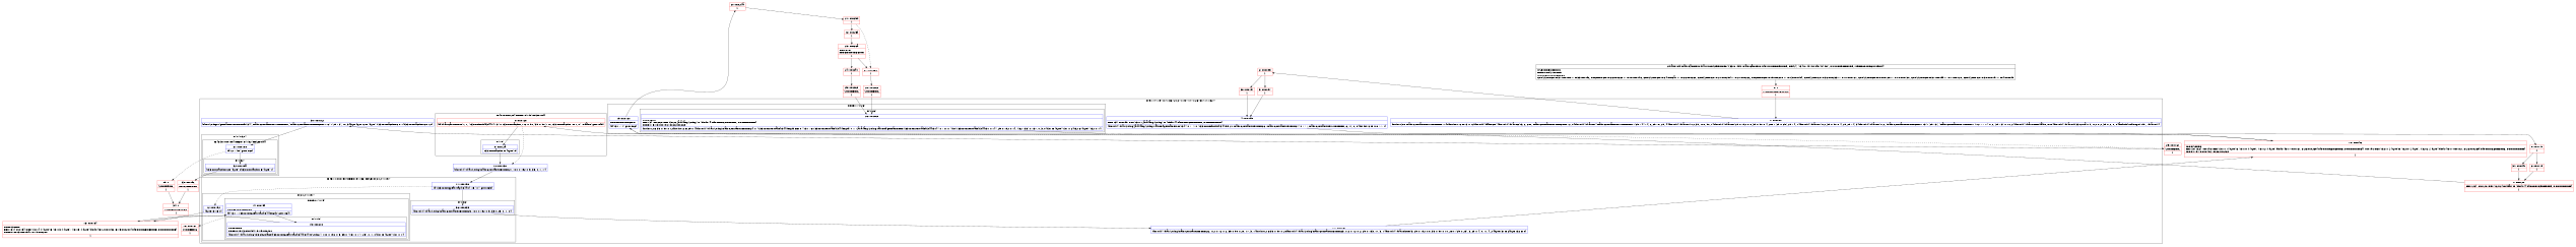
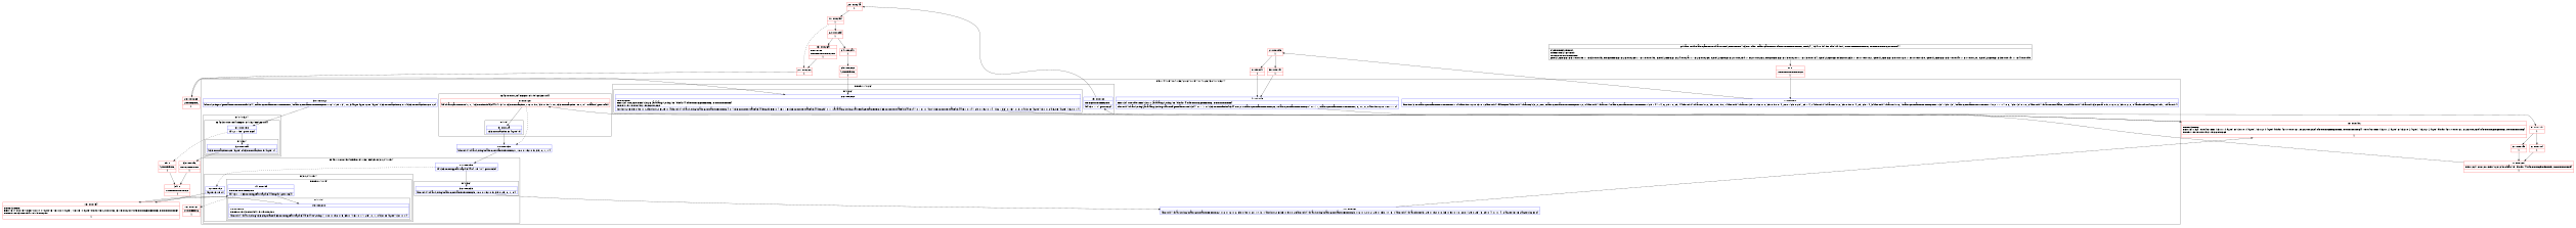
  digraph {
    node [color=red shape=record]
    n1 [color=blue label="{9\:\ 0x012a|lr33.mon_action = (byte) 0l}"]
    n2 [label="{8\:\ 0x0128|lif (drawCartoonOne(1, 1, (r33.mList_id[r34][1] * 3) + r33.mon_action, r12 + 50, (35 + 90) \- 10, r33.mon_action != 1, 0) != false) goto L49l}"]
    n3 [color=blue label="{36\:\ 0x0233|ldm.Ui.i().drawString(main.Constants_H.TXT_25, 100 + 192 + 5, 35 + 25, 0, 1, 0)l}"]
    n4 [color=blue label="{15\:\ 0x0200|LOOP_END\lLOOP:0: B:13:0x0154\-\>B:15:0x0200\l|ldm.Ui.i().drawString(r33.city_name[r33.monAppearMap[r34][r31]].toString(), 100 + 192 + 5, 35 + ((r31 + 1) * 25), 0, 1, 0)lr31 = (byte) (r31 + 1)l}"]
    n5 [color=blue label="{14\:\ 0x015f|ADDED_TO_REGION\l|lif (r31 \< r33.monAppearMap[r34].length) goto L64l}"]
    n6 [color=blue label="{12\:\ 0x0152|lbyte r31 = 0l}"]
    n7 [color=blue label="{11\:\ 0x0150|lif (r33.monAppearMap[r34][0] \<= (\-1)) goto L65l}"]
    n8 [color=blue label="{26\:\ 0x026e|LOOP_END\lPHI: r3l  0x026e: PHI (r3v26 java.lang.String) =  binds: [] A[DONT_GENERATE, DONT_INLINE]\lLOOP:1: B:18:0x01bc\-\>B:26:0x026e\l|lint int r2 = 35 + 90 + 12lint int r2 = 29 + 4ldm.Ui.i().drawString(main.Constants_H.TXT_24 + ((r33.monsterMake[r34].length == 0 \|\| r31 \>= r33.monsterMake[r34].length) ? \"\" : java.lang.String.valueOf(getNameItem(r33.monsterMake[r34][r31])) + \" x\" + ((int) r33.monsterMake[r34][r31 + 1])), 29 + 192 + 14, (r32 * 33) + 137, 0, 3, 0)lr31 = (byte) (r31 + 2)lr32 = (byte) (r32 + 1)l}"]
    n9 [color=blue label="{19\:\ 0x01c0|ADDED_TO_REGION\l|lif (r31 \< 7) goto L66l}"]
    n10 [color=blue label="{32\:\ 0x01ea|lr33.mon_action_c = (byte) 0lr33.mon_action = (byte) 1l}"]
    n11 [color=blue label="{31\:\ 0x01e8|lif (r2 \> 50) goto L60l}"]
    n12 [color=blue label="{1\:\ 0x0000|lint int r3 = main.Constants_H.WIDTH_H_ \- 140lint int r12 = r3 + 12ldm.Ui.i().fillRectB()ldm.Ui.i().drawK2(r3, 2, 280, main.Constants_H.HEIGHT_ \- 2, 0)ldm.Ui.i().drawK1((main.Constants_H.WIDTH_H_ \- (29 * 4)) \- 4, 6, 29 * 8, 29, 4)ldm.Ui.i().drawK1(r12, 35, 100, 90, 1)ldm.Ui.i().drawK1(29 + 192 + 8, 35 + 90 + 4, 280 \- (29 + 25), 29 * 4, 1)ldm.Ui.i().drawK1(r12, 35 + 90 + 4, 29, 29 * 4, 3)ldm.Ui.i().drawK1(r12, (main.Constants_H.HEIGHT_ \- 13) \- (29 * 3), (main.Constants_H.WIDTH_ \- (r12 \<\< 1)) + 2, (29 * 3) + 10, 2)ldm.Ui.i().drawYesNo(false, true)ldm.Ui.i().drawUi(r33.cur_a + 5, r12 + 2, 35 + 2, 0, 0)landroid.util.Log.e(\"sk\", \"drawUi\")l}"]
    n13 [color=blue label="{4\:\ 0x00d9|PHI: r3l  0x00d9: PHI (r3v11 java.lang.String) =  binds: [] A[DONT_GENERATE, DONT_INLINE]\l|ldm.Ui.i().drawString(java.lang.String.valueOf(getNameMon(r34)) + \"（\" + (r33.monInfoList[r34] == 2 ? main.Constants_H.TXT_26 : main.Constants_H.TXT_27) + \"）\", main.Constants_H.WIDTH_H_, 6, 17, 0, 0)lint int r2 = 100 \>\> 1l}"]
    n14 [color=blue label="{10\:\ 0x0130|ldm.Ui.i().drawString(main.Constants_H.TXT_21, 100 + 192 + 5, 35, 0, 1, 1)l}"]
    n15 [color=blue label="{17\:\ 0x0161|ldm.Ui.i().drawString(main.Constants_H.TXT_22, r12 + 12 + 2, 35 + 90 + 20, 17, 3, 1)lint int r2 = 35 + 90 + 28ldm.Ui.i().drawString(main.Constants_H.TXT_23, r12 + 12 + 2, 29 + 153, 17, 3, 1)ldm.Ui.i().drawListKY(3, 29 + 192 + 8, 35 + 90 + 10, 280 \- (29 + 25), 3, 29 + 4, 0, \-1, 4, 2)lbyte r31 = 2lbyte r32 = 0l}"]
    n16 [color=blue label="{30\:\ 0x01c2|lshowStringM(getNameMonsterInfo(r34), main.Constants_H.WIDTH_H_, (main.Constants_H.HEIGHT_ \- 12) \- (29 * 3), 10, 3)lbyte byte r2 = (byte) (r33.mon_action_c + 1)lr33.mon_action_c = r2l}"]
    n17 [label="{13\:\ 0x0154|LOOP_START\lPHI: r31l  0x0154: PHI (r31v4 'i' byte) = (r31v3 'i' byte), (r31v5 'i' byte) binds: [B:12:0x0152, B:15:0x0200] A[DONT_GENERATE, DONT_INLINE]\lLOOP:0: B:13:0x0154\-\>B:15:0x0200\l|l}"]
    n18 [label="{16\:\ 0x0161|SYNTHETIC\l|l}"]
    n19 [label="{18\:\ 0x01bc|LOOP_START\lPHI: r31 r32l  0x01bc: PHI (r31v1 'i' byte) = (r31v0 'i' byte), (r31v2 'i' byte) binds: [B:17:0x0161, B:26:0x026e] A[DONT_GENERATE, DONT_INLINE]l  0x01bc: PHI (r32v1 'j' byte) = (r32v0 'j' byte), (r32v2 'j' byte) binds: [B:17:0x0161, B:26:0x026e] A[DONT_GENERATE, DONT_INLINE]\lLOOP:1: B:18:0x01bc\-\>B:26:0x026e\l|l}"]
    n20 [label="{20\:\ 0x024a|l}"]
-   n21 [label="{29\:\ 0x01c2|SYNTHETIC\l|l}"]
    n22 [label="{33\:\ 0x01f6|ORIG_RETURN\l|l}"]
    n23 [label="{35\:\ ?|SYNTHETIC\l|l}"]
    n24 [label="{2\:\ 0x00d5|l}"]
    n25 [label="{5\:\ 0x011b|l}"]
    n26 [label="{3\:\ 0x00d7|l}"]
    n27 [label="{38\:\ 0x01f7|l}"]
    n28 [label="{6\:\ 0x011d|l}"]
    n29 [label="{37\:\ 0x01fb|l}"]
    n30 [label="{21\:\ 0x025d|l}"]
    n31 [label="{34\:\ ?|MTH_EXIT_BLOCK\l|l}"]
    n32 [label="{0\:\ ?|MTH_ENTER_BLOCK\l|l}"]
    n33 [label="{7\:\ 0x0120|PHI: r22l  0x0120: PHI (r22v2 boolean) =  binds: [] A[DONT_GENERATE, DONT_INLINE]\l|l}"]
    n34 [label="{22\:\ 0x025f|l}"]
    n35 [label="{27\:\ 0x026c|l}"]
    n36 [label="{23\:\ 0x026a|REMOVE\lADDED_TO_REGION\l|l}"]
    n37 [label="{28\:\ 0x026e|SYNTHETIC\l|l}"]
    n38 [label="{24\:\ 0x02a1|l}"]
    n39 [label="{25\:\ 0x026e|SYNTHETIC\l|l}"]
    n40 [label="{private void main.GameRun.drawMONSTER_INFO((r33v0 'this' main.GameRun A[IMMUTABLE_TYPE, THIS]), (r34v0 'id' int A[D('id' int), IMMUTABLE_TYPE, METHOD_ARGUMENT]))  | USE_LINES_HINTS\lTYPE_VARS: EMPTY\lINLINE_NOT_NEEDED\lCROSS_EDGE: B:31:0x01e8 \-\> B:33:0x01f6, BACK_EDGE: B:26:0x026e \-\> B:18:0x01bc, CROSS_EDGE: B:24:0x02a1 \-\> B:26:0x026e, CROSS_EDGE: B:21:0x025d \-\> B:27:0x026c, BACK_EDGE: B:15:0x0200 \-\> B:13:0x0154, CROSS_EDGE: B:36:0x0233 \-\> B:17:0x0161, CROSS_EDGE: B:8:0x0128 \-\> B:10:0x0130, CROSS_EDGE: B:37:0x01fb \-\> B:7:0x0120, CROSS_EDGE: B:38:0x01f7 \-\> B:4:0x00d9\l}" color=""]
    subgraph cluster_1 {
      label="R(9:1|4|(1:9)|10|(1:36)(2:12|(1:15))|17|(1:26)|30|(1:(1:32)))"
      n12
      n13
      n14
      n15
      n16
      subgraph cluster_2 {
        label="IF [B:8:0x0128] THEN: R(1:9) ELSE: null"
        n2
        subgraph cluster_3 {
          label="R(1:9)"
          n1
        }
      }
      subgraph cluster_4 {
        label="IF [B:11:0x0150] THEN: R(1:36) ELSE: R(2:12|(1:15))"
        n7
        subgraph cluster_5 {
          label="R(1:36)"
          n3
        }
        subgraph cluster_6 {
          label="R(2:12|(1:15))"
          n6
          subgraph cluster_7 {
            label="LOOP:0: (1:15)"
            n5
            subgraph cluster_8 {
              label="R(1:15)"
              n4
            }
          }
        }
      }
      subgraph cluster_9 {
        label="LOOP:1: (1:26)"
        n9
        subgraph cluster_10 {
          label="R(1:26)"
          n8
        }
      }
      subgraph cluster_11 {
        label="R(1:(1:32))"
        subgraph cluster_12 {
          label="IF [B:31:0x01e8] THEN: R(1:32) ELSE: null"
          n11
          subgraph cluster_13 {
            label="R(1:32)"
            n10
          }
        }
      }
    }
    n1 -> n14
    n2 -> n1
    n2 -> n14 [style=dashed]
    n3 -> n15
    n4 -> n17
    n5 -> n4
    n5 -> n18 [style=dashed]
    n6 -> n17
    n7 -> n3
    n7 -> n6 [style=dashed]
    n8 -> n19
    n9 -> n20
-   n9 -> n21 [style=dashed]
    n10 -> n22
    n11 -> n10
    n11 -> n23 [style=dashed]
    n12 -> n24
    n13 -> n25
    n14 -> n7
    n15 -> n19
    n16 -> n11
    n17 -> n5
    n19 -> n9
    n20 -> n30
-   n21 -> n16
    n22 -> n31
    n23 -> n31
    n24 -> n26
    n24 -> n27
    n25 -> n28
    n25 -> n29
    n26 -> n13
    n27 -> n13
    n28 -> n33
    n29 -> n33
    n30 -> n34
    n30 -> n35 [style=dashed]
    n32 -> n12
    n33 -> n2
    n34 -> n36
    n35 -> n37
    n36 -> n35
-   n36 -> n38
+   n34 -> n38
    n37 -> n8
    n38 -> n39
    n39 -> n8
    n40 -> n32
  }
